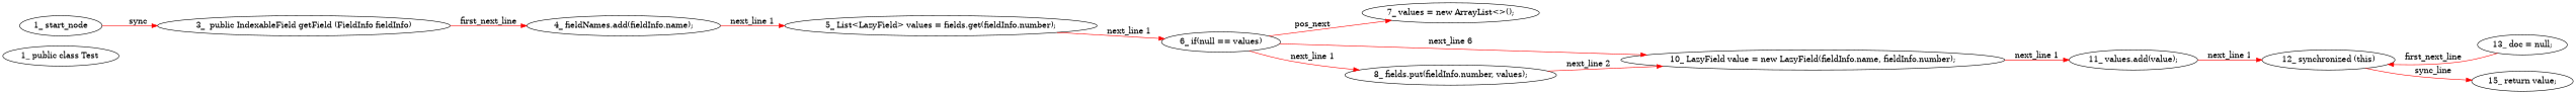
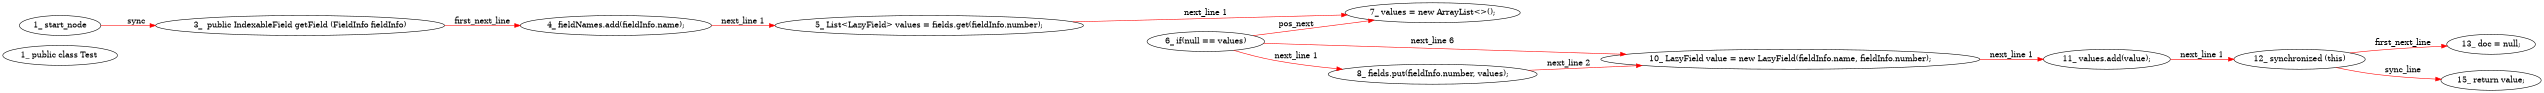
  digraph {
    rankdir=LR
    node [type_label=expression_statement]
    edge [color=red controlflow_type="next_line 1" edge_type=CFG_edge]
    n1 [label="1_\ public\ class\ Test\ " type_label=class_declaration]
    n2 [label="3_\ \ public\ IndexableField\ getField\ \(FieldInfo\ fieldInfo\)" type_label=method_declaration]
    n3 [label="4_\ fieldNames\.add\(fieldInfo\.name\);"]
    n4 [label="5_\ List<LazyField>\ values\ =\ fields\.get\(fieldInfo\.number\);"]
    n5 [label="6_\ if\(null\ ==\ values\)" type_label=if]
    n6 [label="7_\ values\ =\ new\ ArrayList<>\(\);"]
    n7 [label="10_\ LazyField\ value\ =\ new\ LazyField\(fieldInfo\.name,\ fieldInfo\.number\);"]
    n8 [label="8_\ fields\.put\(fieldInfo\.number,\ values\);"]
    n9 [label="11_\ values\.add\(value\);"]
    n10 [label="12_\ synchronized\ \(this\)" type_label=synchronized]
    n11 [label="13_\ doc\ =\ null;"]
    n12 [label="15_\ return\ value;" type_label=return]
    n13 [label="1_\ start_node" type_label=start]
    n2 -> n3 [controlflow_type=first_next_line label=first_next_line]
    n3 -> n4 [label="next_line 1"]
-   n4 -> n5 [label="next_line 1"]
+   n4 -> n6 [label="next_line 1"]
    n5 -> n6 [controlflow_type=pos_next label=pos_next]
    n5 -> n7 [controlflow_type="next_line 6" label="next_line 6"]
    n5 -> n8 [label="next_line 1"]
    n7 -> n9 [label="next_line 1"]
    n8 -> n7 [controlflow_type="next_line 2" label="next_line 2"]
    n9 -> n10 [label="next_line 1"]
-   n11 -> n10 [controlflow_type=first_next_line label=first_next_line]
+   n10 -> n11 [controlflow_type=first_next_line label=first_next_line]
    n10 -> n12 [controlflow_type=sync_next label=sync_line]
    n13 -> n2 [controlflow_type=next label=sync]
  }
